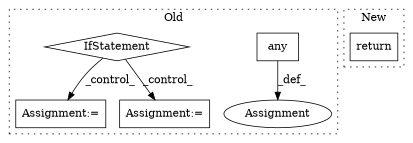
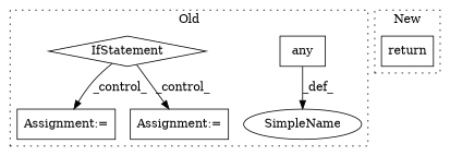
  digraph {
    node [a=7 l=1 shape=box]
    n1 [a=32 l="4,1" label=any s="14248,14259"]
    n2 [a=25 l="4,2" label=IfStatement s="14244,14260" shape=diamond]
-   n3 [a=42 label=Assignment shape=ellipse l=""]
+   n3 [a=42 label=SimpleName shape=ellipse l=""]
    n4 [label="Assignment:=" s=14314]
    n5 [label="Assignment:=" s=14377]
    n6 [a=41 l=7 label=return s=14041]
    subgraph cluster_1 {
      label=Old
      style=dotted
      n1
      n2
      n3
      n4
      n5
    }
    subgraph cluster_2 {
      label=New
      style=dotted
      n6
    }
    n1 -> n3 [label=_def_]
    n2 -> n4 [label=_control_]
    n2 -> n5 [label=_control_]
  }
